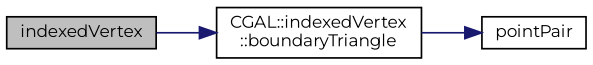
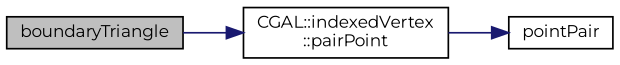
  digraph {
    fontname=Montserrat
    rankdir=LR
    node [color=black fontname=Montserrat fontsize=10 shape=record]
    edge [color=midnightblue fontname=Montserrat fontsize=10 labelfontname=Helvetica labelfontsize=10 style=solid]
-   n1 [fillcolor=grey75 fontcolor=black height=0.2 label=indexedVertex style=filled width=0.4]
-   n2 [height=0.2 label="CGAL::indexedVertex\l::boundaryTriangle" width=0.4]
+   n1 [fillcolor=grey75 fontcolor=black height=0.2 label=boundaryTriangle style=filled width=0.4]
+   n2 [height=0.2 label="CGAL::indexedVertex\l::pairPoint" width=0.4]
    n3 [height=0.2 label=pointPair width=0.4]
    n1 -> n2
    n2 -> n3
  }
